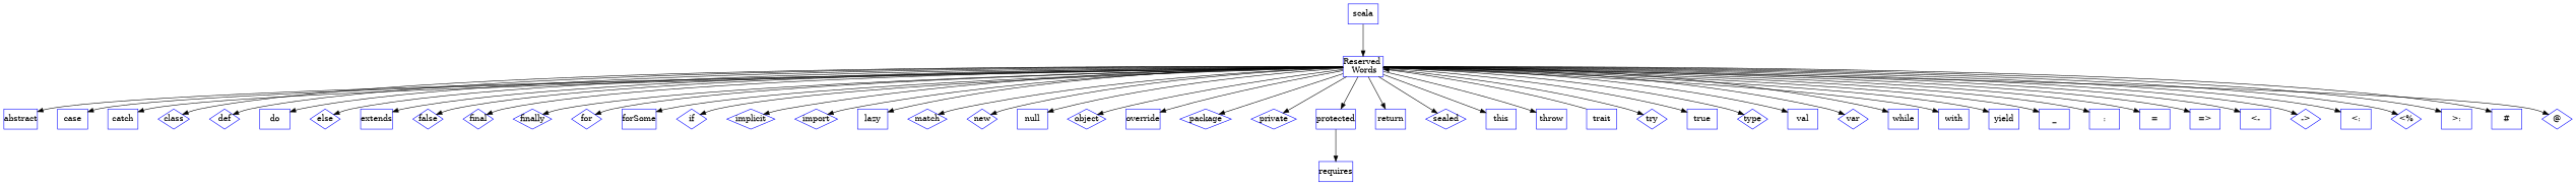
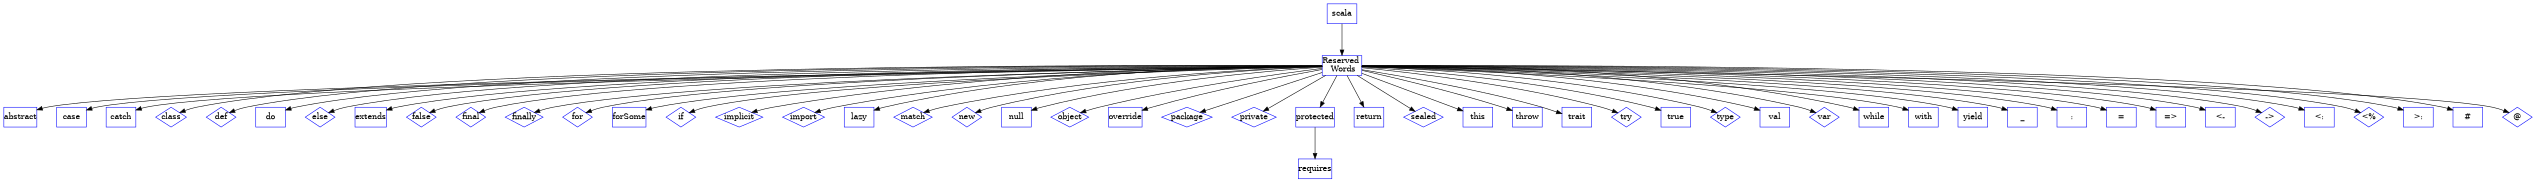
  digraph {
    nodesep=0.5
    rankdir=TB
    ranksep=0.8
    node [color=blue fillcolor=white margin=0 shape=box style=filled]
    scala
    "Reserved \n Words"
    abstract
    case
    catch
    class [shape=diamond]
    def [shape=diamond]
    do
    else [shape=diamond]
    extends
    false [shape=diamond]
    final [shape=diamond]
    finally [shape=diamond]
    for [shape=diamond]
    forSome
    if [shape=diamond]
    implicit [shape=diamond]
    import [shape=diamond]
    lazy
    match [shape=diamond]
    new [shape=diamond]
    null
    object [shape=diamond]
    override
    package [shape=diamond]
    private [shape=diamond]
    protected
    return
    sealed [shape=diamond]
    this
    throw
    trait
    try [shape=diamond]
    true
    type [shape=diamond]
    val
    var [shape=diamond]
    while
    with
    yield
    _
    ":"
    "="
    "=>"
    "<-"
    "->" [shape=diamond]
    "<:"
    "<%" [shape=diamond]
    ">:"
    "#"
    "@" [shape=diamond]
    requires
    scala -> "Reserved \n Words"
    "Reserved \n Words" -> abstract
    "Reserved \n Words" -> case
    "Reserved \n Words" -> catch
    "Reserved \n Words" -> class
    "Reserved \n Words" -> def
    "Reserved \n Words" -> do
    "Reserved \n Words" -> else
    "Reserved \n Words" -> extends
    "Reserved \n Words" -> false
    "Reserved \n Words" -> final
    "Reserved \n Words" -> finally
    "Reserved \n Words" -> for
    "Reserved \n Words" -> forSome
    "Reserved \n Words" -> if
    "Reserved \n Words" -> implicit
    "Reserved \n Words" -> import
    "Reserved \n Words" -> lazy
    "Reserved \n Words" -> match
    "Reserved \n Words" -> new
    "Reserved \n Words" -> null
    "Reserved \n Words" -> object
    "Reserved \n Words" -> override
    "Reserved \n Words" -> package
    "Reserved \n Words" -> private
    "Reserved \n Words" -> protected
    "Reserved \n Words" -> return
    "Reserved \n Words" -> sealed
    "Reserved \n Words" -> this
    "Reserved \n Words" -> throw
-   trait -> "Reserved \n Words"
+   "Reserved \n Words" -> trait
    "Reserved \n Words" -> try
    "Reserved \n Words" -> true
    "Reserved \n Words" -> type
    "Reserved \n Words" -> val
    "Reserved \n Words" -> var
    "Reserved \n Words" -> while
    "Reserved \n Words" -> with
    "Reserved \n Words" -> yield
    "Reserved \n Words" -> _
    "Reserved \n Words" -> ":"
    "Reserved \n Words" -> "="
    "Reserved \n Words" -> "=>"
    "Reserved \n Words" -> "<-"
    "Reserved \n Words" -> "->"
    "Reserved \n Words" -> "<:"
    "Reserved \n Words" -> "<%"
    "Reserved \n Words" -> ">:"
    "Reserved \n Words" -> "#"
    "Reserved \n Words" -> "@"
    protected -> requires
  }
